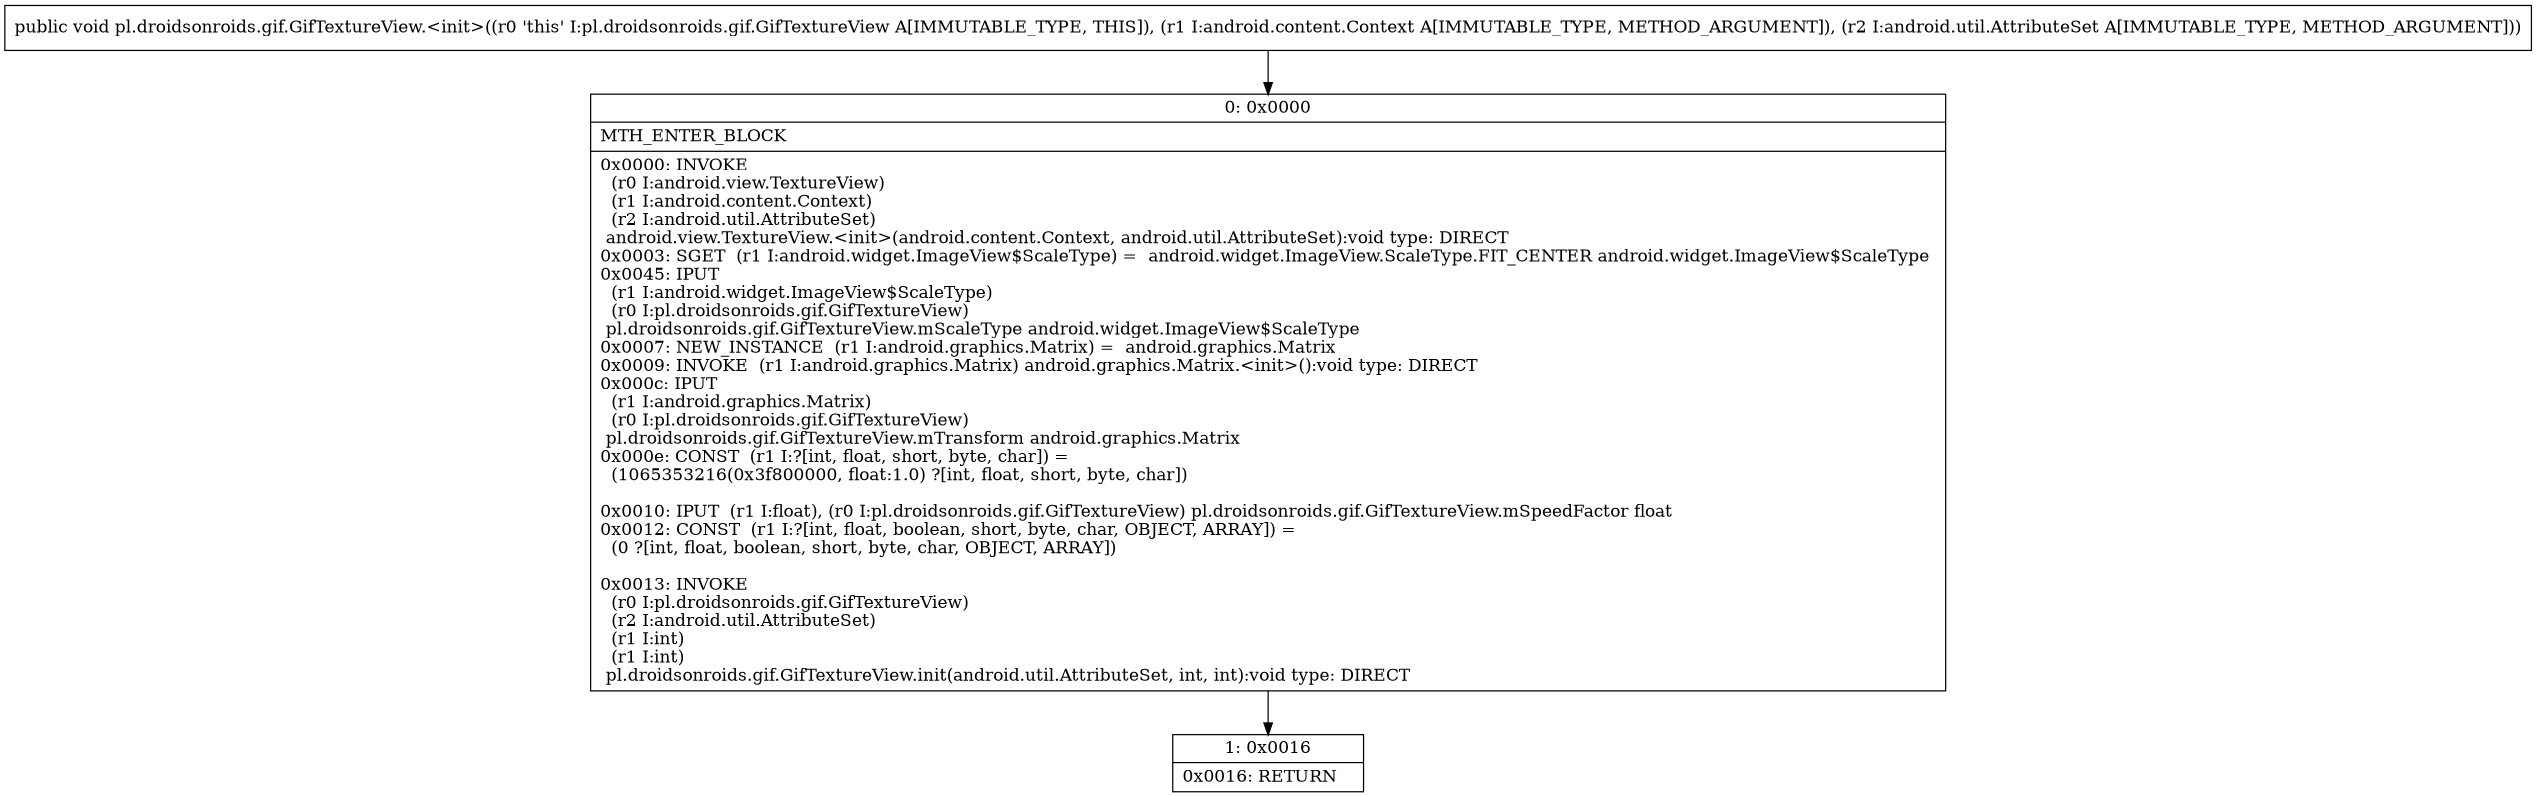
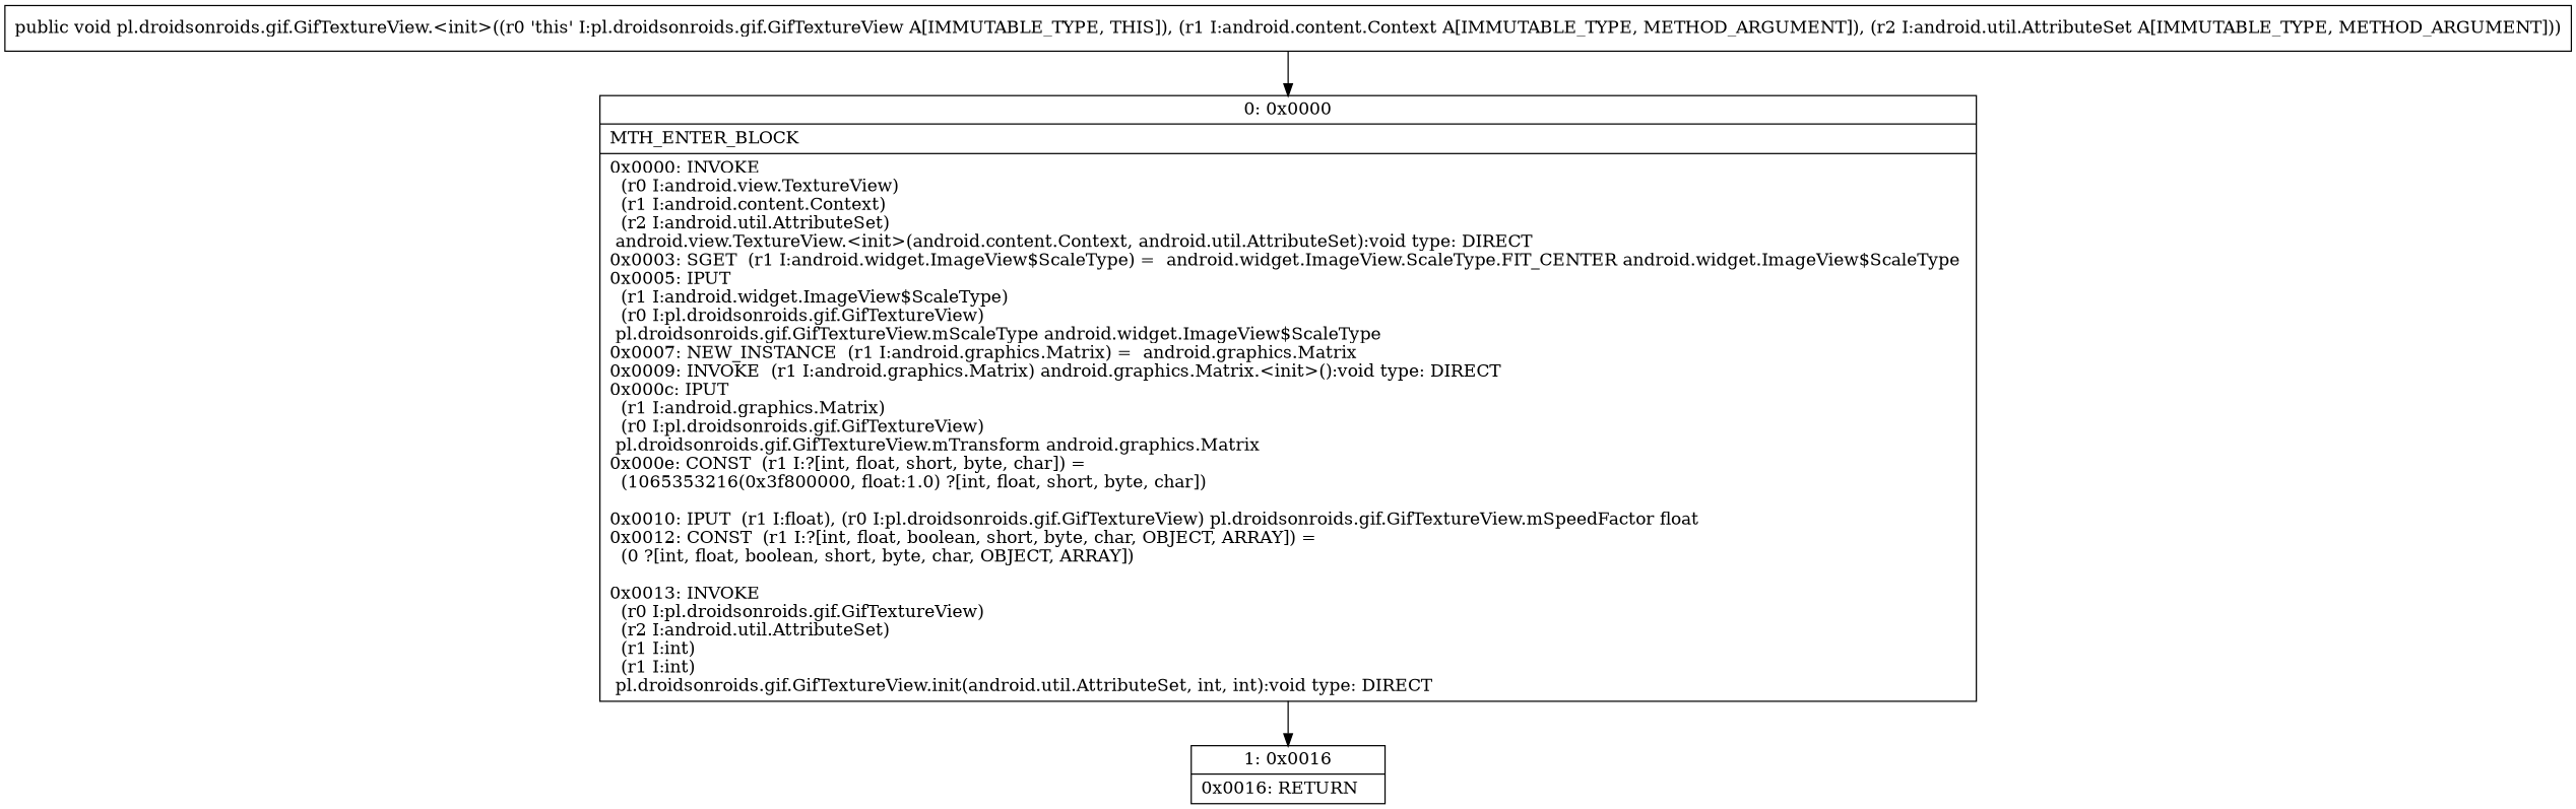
  digraph {
    node [shape=record]
-   n1 [label="{0\:\ 0x0000|MTH_ENTER_BLOCK\l|0x0000: INVOKE  \l  (r0 I:android.view.TextureView)\l  (r1 I:android.content.Context)\l  (r2 I:android.util.AttributeSet)\l android.view.TextureView.\<init\>(android.content.Context, android.util.AttributeSet):void type: DIRECT \l0x0003: SGET  (r1 I:android.widget.ImageView$ScaleType) =  android.widget.ImageView.ScaleType.FIT_CENTER android.widget.ImageView$ScaleType \l0x0045: IPUT  \l  (r1 I:android.widget.ImageView$ScaleType)\l  (r0 I:pl.droidsonroids.gif.GifTextureView)\l pl.droidsonroids.gif.GifTextureView.mScaleType android.widget.ImageView$ScaleType \l0x0007: NEW_INSTANCE  (r1 I:android.graphics.Matrix) =  android.graphics.Matrix \l0x0009: INVOKE  (r1 I:android.graphics.Matrix) android.graphics.Matrix.\<init\>():void type: DIRECT \l0x000c: IPUT  \l  (r1 I:android.graphics.Matrix)\l  (r0 I:pl.droidsonroids.gif.GifTextureView)\l pl.droidsonroids.gif.GifTextureView.mTransform android.graphics.Matrix \l0x000e: CONST  (r1 I:?[int, float, short, byte, char]) = \l  (1065353216(0x3f800000, float:1.0) ?[int, float, short, byte, char])\l \l0x0010: IPUT  (r1 I:float), (r0 I:pl.droidsonroids.gif.GifTextureView) pl.droidsonroids.gif.GifTextureView.mSpeedFactor float \l0x0012: CONST  (r1 I:?[int, float, boolean, short, byte, char, OBJECT, ARRAY]) = \l  (0 ?[int, float, boolean, short, byte, char, OBJECT, ARRAY])\l \l0x0013: INVOKE  \l  (r0 I:pl.droidsonroids.gif.GifTextureView)\l  (r2 I:android.util.AttributeSet)\l  (r1 I:int)\l  (r1 I:int)\l pl.droidsonroids.gif.GifTextureView.init(android.util.AttributeSet, int, int):void type: DIRECT \l}"]
+   n1 [label="{0\:\ 0x0000|MTH_ENTER_BLOCK\l|0x0000: INVOKE  \l  (r0 I:android.view.TextureView)\l  (r1 I:android.content.Context)\l  (r2 I:android.util.AttributeSet)\l android.view.TextureView.\<init\>(android.content.Context, android.util.AttributeSet):void type: DIRECT \l0x0003: SGET  (r1 I:android.widget.ImageView$ScaleType) =  android.widget.ImageView.ScaleType.FIT_CENTER android.widget.ImageView$ScaleType \l0x0005: IPUT  \l  (r1 I:android.widget.ImageView$ScaleType)\l  (r0 I:pl.droidsonroids.gif.GifTextureView)\l pl.droidsonroids.gif.GifTextureView.mScaleType android.widget.ImageView$ScaleType \l0x0007: NEW_INSTANCE  (r1 I:android.graphics.Matrix) =  android.graphics.Matrix \l0x0009: INVOKE  (r1 I:android.graphics.Matrix) android.graphics.Matrix.\<init\>():void type: DIRECT \l0x000c: IPUT  \l  (r1 I:android.graphics.Matrix)\l  (r0 I:pl.droidsonroids.gif.GifTextureView)\l pl.droidsonroids.gif.GifTextureView.mTransform android.graphics.Matrix \l0x000e: CONST  (r1 I:?[int, float, short, byte, char]) = \l  (1065353216(0x3f800000, float:1.0) ?[int, float, short, byte, char])\l \l0x0010: IPUT  (r1 I:float), (r0 I:pl.droidsonroids.gif.GifTextureView) pl.droidsonroids.gif.GifTextureView.mSpeedFactor float \l0x0012: CONST  (r1 I:?[int, float, boolean, short, byte, char, OBJECT, ARRAY]) = \l  (0 ?[int, float, boolean, short, byte, char, OBJECT, ARRAY])\l \l0x0013: INVOKE  \l  (r0 I:pl.droidsonroids.gif.GifTextureView)\l  (r2 I:android.util.AttributeSet)\l  (r1 I:int)\l  (r1 I:int)\l pl.droidsonroids.gif.GifTextureView.init(android.util.AttributeSet, int, int):void type: DIRECT \l}"]
    n2 [label="{1\:\ 0x0016|0x0016: RETURN   \l}"]
    n3 [label="{public void pl.droidsonroids.gif.GifTextureView.\<init\>((r0 'this' I:pl.droidsonroids.gif.GifTextureView A[IMMUTABLE_TYPE, THIS]), (r1 I:android.content.Context A[IMMUTABLE_TYPE, METHOD_ARGUMENT]), (r2 I:android.util.AttributeSet A[IMMUTABLE_TYPE, METHOD_ARGUMENT])) }"]
    n1 -> n2
    n3 -> n1
  }
